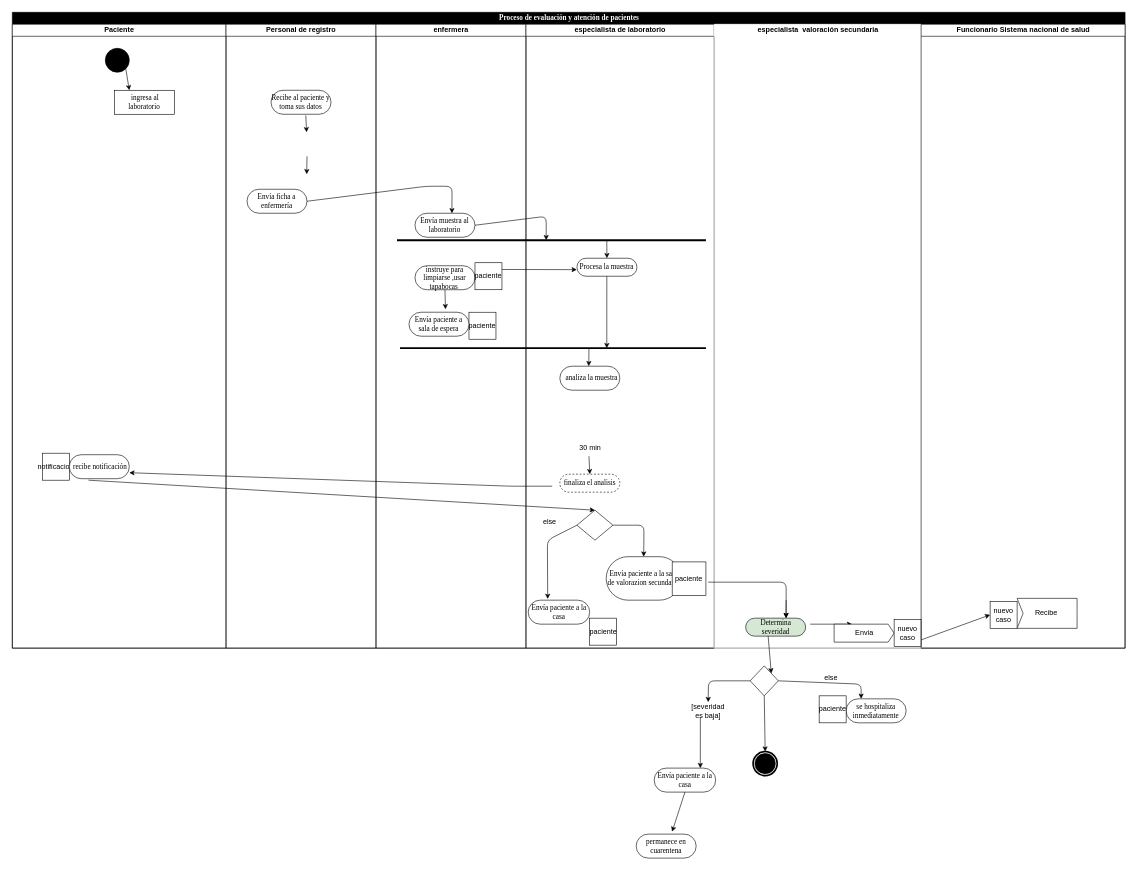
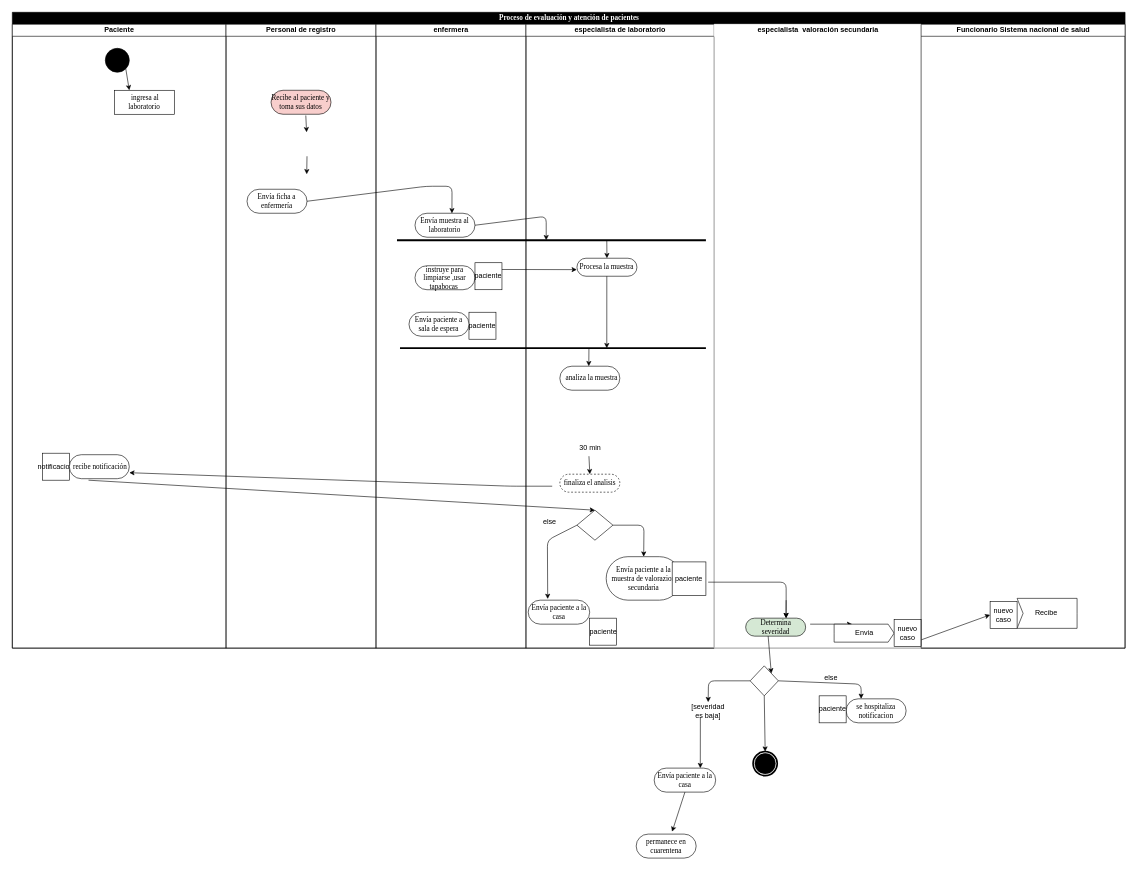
  <mxCell id="0" />
  <mxCell id="1" parent="0" />
  <mxCell id="2" value="&lt;font color=&quot;#ffffff&quot;&gt;Proceso de evaluación y atención de pacientes&lt;/font&gt;" style="swimlane;html=1;childLayout=stackLayout;startSize=20;rounded=0;shadow=0;comic=0;labelBackgroundColor=none;strokeWidth=1;fontFamily=Verdana;fontSize=12;align=center;fillColor=#000000;" parent="1" vertex="1"><mxGeometry x="20" y="20" width="1855" height="1060" as="geometry" /></mxCell>
  <mxCell id="3" value="Paciente" style="swimlane;html=1;startSize=20;" parent="2" vertex="1"><mxGeometry y="20" width="356.25" height="1040" as="geometry" /></mxCell>
  <mxCell id="4" value="notificacion" style="whiteSpace=wrap;html=1;aspect=fixed;align=center;" parent="3" vertex="1"><mxGeometry x="50" y="715" width="45" height="45" as="geometry" /></mxCell>
  <mxCell id="5" value="" style="ellipse;whiteSpace=wrap;html=1;rounded=0;shadow=0;comic=0;labelBackgroundColor=none;strokeWidth=1;fontFamily=Verdana;fontSize=12;align=center;fillColor=#000000;" parent="3" vertex="1"><mxGeometry x="155" y="40" width="40" height="40" as="geometry" /></mxCell>
  <mxCell id="6" value="&amp;nbsp;ingresa al laboratorio" style="whiteSpace=wrap;html=1;shadow=0;comic=0;labelBackgroundColor=none;strokeWidth=1;fontFamily=Verdana;fontSize=12;align=center;arcSize=50;rounded=0;" parent="3" vertex="1"><mxGeometry x="170" y="110" width="100" height="40" as="geometry" /></mxCell>
  <mxCell id="7" value="" style="endArrow=classic;html=1;exitX=1;exitY=1;exitDx=0;exitDy=0;entryX=0.25;entryY=0;entryDx=0;entryDy=0;" parent="3" source="5" target="6" edge="1"><mxGeometry width="50" height="50" relative="1" as="geometry"><mxPoint x="220" y="100" as="sourcePoint" /><mxPoint x="270" y="50" as="targetPoint" /></mxGeometry></mxCell>
  <mxCell id="8" value="&amp;nbsp;recibe notificación" style="rounded=1;whiteSpace=wrap;html=1;shadow=0;comic=0;labelBackgroundColor=none;strokeWidth=1;fontFamily=Verdana;fontSize=12;align=center;arcSize=50;" vertex="1" parent="3"><mxGeometry x="95" y="717.5" width="100" height="40" as="geometry" /></mxCell>
  <mxCell id="9" value="Personal de registro" style="swimlane;html=1;startSize=20;" parent="2" vertex="1"><mxGeometry x="356.25" y="20" width="250" height="1040" as="geometry" /></mxCell>
- <mxCell id="10" value="Recibe al paciente y toma sus datos" style="rounded=1;whiteSpace=wrap;html=1;shadow=0;comic=0;labelBackgroundColor=none;strokeWidth=1;fontFamily=Verdana;fontSize=12;align=center;arcSize=50;" parent="9" vertex="1"><mxGeometry x="75" y="110" width="100" height="40" as="geometry" /></mxCell>
+ <mxCell id="10" value="Recibe al paciente y toma sus datos" style="rounded=1;whiteSpace=wrap;html=1;shadow=0;comic=0;labelBackgroundColor=none;strokeWidth=1;fontFamily=Verdana;fontSize=12;align=center;arcSize=50;fillColor=#f8cecc;" parent="9" vertex="1"><mxGeometry x="75" y="110" width="100" height="40" as="geometry" /></mxCell>
  <mxCell id="11" value="" style="endArrow=classic;html=1;exitX=0.58;exitY=1.05;exitDx=0;exitDy=0;exitPerimeter=0;" parent="9" source="10" edge="1"><mxGeometry width="50" height="50" relative="1" as="geometry"><mxPoint x="15" y="190" as="sourcePoint" /><mxPoint x="134.302" y="180" as="targetPoint" /></mxGeometry></mxCell>
  <mxCell id="12" value="Envía ficha a enfermería" style="rounded=1;whiteSpace=wrap;html=1;shadow=0;comic=0;labelBackgroundColor=none;strokeWidth=1;fontFamily=Verdana;fontSize=12;align=center;arcSize=50;" vertex="1" parent="9"><mxGeometry x="35" y="275" width="100" height="40" as="geometry" /></mxCell>
  <mxCell id="13" value="" style="endArrow=classic;html=1;entryX=0;entryY=0;entryDx=45;entryDy=0;entryPerimeter=0;" parent="9" edge="1"><mxGeometry width="50" height="50" relative="1" as="geometry"><mxPoint x="135" y="220" as="sourcePoint" /><mxPoint x="134.5" y="250" as="targetPoint" /></mxGeometry></mxCell>
  <mxCell id="14" value="enfermera" style="swimlane;html=1;startSize=20;" parent="2" vertex="1"><mxGeometry x="606.25" y="20" width="250" height="1040" as="geometry" /></mxCell>
  <mxCell id="15" value="instruye para limpiarse ,usar tapabocas&amp;nbsp;" style="rounded=1;whiteSpace=wrap;html=1;shadow=0;comic=0;labelBackgroundColor=none;strokeWidth=1;fontFamily=Verdana;fontSize=12;align=center;arcSize=50;" parent="14" vertex="1"><mxGeometry x="65" y="402.5" width="100" height="40" as="geometry" /></mxCell>
  <mxCell id="16" value="paciente" style="whiteSpace=wrap;html=1;aspect=fixed;align=center;" parent="14" vertex="1"><mxGeometry x="165" y="397.5" width="45" height="45" as="geometry" /></mxCell>
  <mxCell id="17" value="paciente" style="whiteSpace=wrap;html=1;aspect=fixed;align=center;" parent="14" vertex="1"><mxGeometry x="155" y="480" width="45" height="45" as="geometry" /></mxCell>
- <mxCell id="18" value="" style="endArrow=classic;html=1;strokeWidth=1;entryX=0.608;entryY=-0.125;entryDx=0;entryDy=0;exitX=0.5;exitY=1;exitDx=0;exitDy=0;entryPerimeter=0;" parent="14" source="15" target="20" edge="1"><mxGeometry width="50" height="50" relative="1" as="geometry"><mxPoint x="190" y="410" as="sourcePoint" /><mxPoint x="500" y="420" as="targetPoint" /><Array as="points" /></mxGeometry></mxCell>
  <mxCell id="19" value="Envía muestra al laboratorio" style="rounded=1;whiteSpace=wrap;html=1;shadow=0;comic=0;labelBackgroundColor=none;strokeWidth=1;fontFamily=Verdana;fontSize=12;align=center;arcSize=50;" vertex="1" parent="14"><mxGeometry x="65" y="315" width="100" height="40" as="geometry" /></mxCell>
  <mxCell id="20" value="Envía paciente a sala de espera" style="rounded=1;whiteSpace=wrap;html=1;shadow=0;comic=0;labelBackgroundColor=none;strokeWidth=1;fontFamily=Verdana;fontSize=12;align=center;arcSize=50;" vertex="1" parent="14"><mxGeometry x="55" y="480" width="100" height="40" as="geometry" /></mxCell>
  <mxCell id="21" value="" style="endArrow=classic;html=1;exitX=1;exitY=0.5;exitDx=0;exitDy=0;" edge="1" parent="14" source="19"><mxGeometry width="50" height="50" relative="1" as="geometry"><mxPoint x="203.75" y="330" as="sourcePoint" /><mxPoint x="283.75" y="360" as="targetPoint" /><Array as="points"><mxPoint x="283.75" y="320" /></Array></mxGeometry></mxCell>
  <mxCell id="22" value="especialista de laboratorio" style="swimlane;html=1;startSize=20;" parent="2" vertex="1"><mxGeometry x="856.25" y="20" width="313.75" height="1040" as="geometry" /></mxCell>
  <mxCell id="23" value="&amp;nbsp; analiza la muestra" style="rounded=1;whiteSpace=wrap;html=1;shadow=0;comic=0;labelBackgroundColor=none;strokeWidth=1;fontFamily=Verdana;fontSize=12;align=center;arcSize=50;" parent="22" vertex="1"><mxGeometry x="56.5" y="570" width="100" height="40" as="geometry" /></mxCell>
  <mxCell id="24" value="30 min" style="shape=image;html=1;verticalAlign=top;verticalLabelPosition=bottom;labelBackgroundColor=#ffffff;imageAspect=0;aspect=fixed;image=https://cdn3.iconfinder.com/data/icons/mini-icon-set-general-office/91/General_-_Office_47-128.png;rounded=0;sketch=0;" parent="22" vertex="1"><mxGeometry x="60" y="600" width="93" height="93" as="geometry" /></mxCell>
  <mxCell id="25" value="finaliza el analisis" style="rounded=1;whiteSpace=wrap;html=1;shadow=0;comic=0;labelBackgroundColor=none;strokeWidth=1;fontFamily=Verdana;fontSize=12;align=center;arcSize=50;dashed=1;" parent="22" vertex="1"><mxGeometry x="56.5" y="750" width="100" height="30" as="geometry" /></mxCell>
  <mxCell id="26" value="" style="endArrow=classic;html=1;strokeWidth=1;entryX=0.5;entryY=0;entryDx=0;entryDy=0;" parent="22" target="27" edge="1"><mxGeometry width="50" height="50" relative="1" as="geometry"><mxPoint x="134.75" y="360" as="sourcePoint" /><mxPoint x="135" y="300" as="targetPoint" /></mxGeometry></mxCell>
  <mxCell id="27" value="Procesa la muestra" style="rounded=1;whiteSpace=wrap;html=1;shadow=0;comic=0;labelBackgroundColor=none;strokeWidth=1;fontFamily=Verdana;fontSize=12;align=center;arcSize=50;" vertex="1" parent="22"><mxGeometry x="85" y="390" width="100" height="30" as="geometry" /></mxCell>
  <mxCell id="28" value="" style="endArrow=classic;html=1;strokeWidth=1;" parent="22" edge="1"><mxGeometry width="50" height="50" relative="1" as="geometry"><mxPoint x="105" y="540" as="sourcePoint" /><mxPoint x="104.75" y="570" as="targetPoint" /></mxGeometry></mxCell>
  <mxCell id="29" value="" style="endArrow=classic;html=1;entryX=0.5;entryY=0;entryDx=0;entryDy=0;" edge="1" parent="22" target="25"><mxGeometry width="50" height="50" relative="1" as="geometry"><mxPoint x="105" y="720" as="sourcePoint" /><mxPoint x="205" y="680" as="targetPoint" /></mxGeometry></mxCell>
- <mxCell id="30" value="Envía paciente a la sala de valorazion secundaria" style="rounded=1;whiteSpace=wrap;html=1;shadow=0;comic=0;labelBackgroundColor=none;strokeWidth=1;fontFamily=Verdana;fontSize=12;align=center;arcSize=50;" vertex="1" parent="22"><mxGeometry x="133.75" y="887.5" width="125" height="72.5" as="geometry" /></mxCell>
+ <mxCell id="30" value="Envía paciente a la muestra de valorazion secundaria" style="rounded=1;whiteSpace=wrap;html=1;shadow=0;comic=0;labelBackgroundColor=none;strokeWidth=1;fontFamily=Verdana;fontSize=12;align=center;arcSize=50;" vertex="1" parent="22"><mxGeometry x="133.75" y="887.5" width="125" height="72.5" as="geometry" /></mxCell>
  <mxCell id="31" value="paciente" style="whiteSpace=wrap;html=1;aspect=fixed;align=center;" parent="22" vertex="1"><mxGeometry x="243.75" y="896.24" width="56.25" height="56.25" as="geometry" /></mxCell>
  <mxCell id="32" value="" style="rhombus;whiteSpace=wrap;html=1;rounded=0;sketch=0;" parent="22" vertex="1"><mxGeometry x="85" y="810" width="60" height="50" as="geometry" /></mxCell>
  <mxCell id="33" style="edgeStyle=orthogonalEdgeStyle;rounded=1;sketch=0;orthogonalLoop=1;jettySize=auto;html=1;exitX=0.5;exitY=1;exitDx=0;exitDy=0;strokeWidth=1;" parent="22" source="32" target="32" edge="1"><mxGeometry relative="1" as="geometry" /></mxCell>
  <mxCell id="34" value="Envía paciente a la casa" style="rounded=1;whiteSpace=wrap;html=1;shadow=0;comic=0;labelBackgroundColor=none;strokeWidth=1;fontFamily=Verdana;fontSize=12;align=center;arcSize=50;" vertex="1" parent="22"><mxGeometry x="3.75" y="960" width="102.5" height="40" as="geometry" /></mxCell>
  <mxCell id="35" value="" style="endArrow=classic;html=1;strokeWidth=1;exitX=0;exitY=0.5;exitDx=0;exitDy=0;entryX=0.317;entryY=-0.05;entryDx=0;entryDy=0;entryPerimeter=0;" parent="22" source="32" target="34" edge="1"><mxGeometry width="50" height="50" relative="1" as="geometry"><mxPoint x="-816.25" y="870" as="sourcePoint" /><mxPoint x="-811.25" y="900" as="targetPoint" /><Array as="points"><mxPoint x="35.75" y="860" /></Array></mxGeometry></mxCell>
  <mxCell id="36" value="paciente" style="whiteSpace=wrap;html=1;aspect=fixed;align=center;" parent="22" vertex="1"><mxGeometry x="106.25" y="990" width="45" height="45" as="geometry" /></mxCell>
  <mxCell id="37" value="" style="endArrow=classic;html=1;strokeWidth=1;entryX=0.5;entryY=0;entryDx=0;entryDy=0;exitX=1;exitY=0.5;exitDx=0;exitDy=0;" parent="22" source="32" target="30" edge="1"><mxGeometry width="50" height="50" relative="1" as="geometry"><mxPoint x="83.75" y="840" as="sourcePoint" /><mxPoint x="-616.25" y="863.01" as="targetPoint" /><Array as="points"><mxPoint x="196.75" y="835" /></Array></mxGeometry></mxCell>
  <mxCell id="38" value="" style="endArrow=none;html=1;rounded=1;strokeWidth=3;" parent="22" edge="1"><mxGeometry width="50" height="50" relative="1" as="geometry"><mxPoint x="-215" y="360" as="sourcePoint" /><mxPoint x="300" y="360" as="targetPoint" /></mxGeometry></mxCell>
  <mxCell id="39" value="" style="endArrow=none;html=1;rounded=1;strokeWidth=3;" parent="22" edge="1"><mxGeometry width="50" height="50" relative="1" as="geometry"><mxPoint x="-210" y="540" as="sourcePoint" /><mxPoint x="300" y="540" as="targetPoint" /></mxGeometry></mxCell>
  <mxCell id="40" value="else" style="text;html=1;strokeColor=none;fillColor=none;align=center;verticalAlign=middle;whiteSpace=wrap;rounded=0;sketch=0;" parent="22" vertex="1"><mxGeometry x="20" y="820" width="40" height="20" as="geometry" /></mxCell>
  <mxCell id="41" value="" style="endArrow=classic;html=1;exitX=1;exitY=0.25;exitDx=0;exitDy=0;" parent="2" source="16" edge="1"><mxGeometry width="50" height="50" relative="1" as="geometry"><mxPoint x="770" y="345" as="sourcePoint" /><mxPoint x="941" y="429" as="targetPoint" /></mxGeometry></mxCell>
  <mxCell id="42" value="" style="endArrow=classic;html=1;strokeWidth=1;entryX=0;entryY=0.5;entryDx=0;entryDy=0;exitX=1;exitY=0.75;exitDx=0;exitDy=0;" parent="2" source="50" target="52" edge="1"><mxGeometry width="50" height="50" relative="1" as="geometry"><mxPoint x="1750" y="1160" as="sourcePoint" /><mxPoint x="1800" y="1110" as="targetPoint" /></mxGeometry></mxCell>
  <mxCell id="43" value="" style="endArrow=classic;html=1;entryX=1;entryY=0.75;entryDx=0;entryDy=0;" parent="2" target="8" edge="1"><mxGeometry width="50" height="50" relative="1" as="geometry"><mxPoint x="900" y="790" as="sourcePoint" /><mxPoint x="191" y="747" as="targetPoint" /><Array as="points"><mxPoint x="830" y="790" /></Array></mxGeometry></mxCell>
  <mxCell id="44" value="especialista&amp;nbsp; valoración secundaria" style="swimlane;html=1;startSize=20;strokeColor=#FFFFFF;" parent="2" vertex="1"><mxGeometry x="1170" y="20" width="345" height="1040" as="geometry" /></mxCell>
  <mxCell id="45" value="Determina severidad" style="rounded=1;whiteSpace=wrap;html=1;shadow=0;comic=0;labelBackgroundColor=none;strokeWidth=1;fontFamily=Verdana;fontSize=12;align=center;arcSize=50;fillColor=#d5e8d4;" parent="44" vertex="1"><mxGeometry x="52.5" y="990" width="100" height="30" as="geometry" /></mxCell>
  <mxCell id="46" value="" style="endArrow=classic;html=1;strokeWidth=1;" parent="44" edge="1"><mxGeometry width="50" height="50" relative="1" as="geometry"><mxPoint x="-10" y="930" as="sourcePoint" /><mxPoint x="120" y="990" as="targetPoint" /><Array as="points"><mxPoint x="120" y="930" /></Array></mxGeometry></mxCell>
  <mxCell id="47" value="" style="endArrow=classic;html=1;strokeWidth=1;" parent="44" edge="1"><mxGeometry width="50" height="50" relative="1" as="geometry"><mxPoint x="120" y="960" as="sourcePoint" /><mxPoint x="119.75" y="990" as="targetPoint" /></mxGeometry></mxCell>
  <mxCell id="48" value="" style="endArrow=classic;html=1;strokeWidth=1;" parent="44" edge="1"><mxGeometry width="50" height="50" relative="1" as="geometry"><mxPoint x="160" y="1000" as="sourcePoint" /><mxPoint x="230" y="1000" as="targetPoint" /></mxGeometry></mxCell>
  <mxCell id="49" value="Envia" style="html=1;shadow=0;dashed=0;align=center;verticalAlign=middle;shape=mxgraph.arrows2.arrow;dy=0;dx=10;notch=0;" parent="44" vertex="1"><mxGeometry x="200" y="1000" width="100" height="30" as="geometry" /></mxCell>
  <mxCell id="50" value="nuevo caso" style="whiteSpace=wrap;html=1;aspect=fixed;align=center;" parent="44" vertex="1"><mxGeometry x="300" y="992.5" width="45" height="45" as="geometry" /></mxCell>
  <mxCell id="51" value="Funcionario Sistema nacional de salud" style="swimlane;html=1;startSize=20;" parent="2" vertex="1"><mxGeometry x="1515" y="20" width="340" height="1040" as="geometry" /></mxCell>
  <mxCell id="52" value="nuevo caso" style="whiteSpace=wrap;html=1;aspect=fixed;align=center;" parent="51" vertex="1"><mxGeometry x="115" y="962" width="45" height="45" as="geometry" /></mxCell>
  <mxCell id="53" value="Recibe&amp;nbsp;" style="html=1;shadow=0;dashed=0;align=center;verticalAlign=middle;shape=mxgraph.arrows2.arrow;dy=0;dx=0;notch=10;" parent="51" vertex="1"><mxGeometry x="160" y="957" width="100" height="50" as="geometry" /></mxCell>
  <mxCell id="54" value="" style="endArrow=classic;html=1;exitX=1;exitY=0.5;exitDx=0;exitDy=0;entryX=0.616;entryY=0.003;entryDx=0;entryDy=0;entryPerimeter=0;" parent="2" edge="1" target="19" source="12"><mxGeometry width="50" height="50" relative="1" as="geometry"><mxPoint x="436.25" y="300" as="sourcePoint" /><mxPoint x="951.25" y="260" as="targetPoint" /><Array as="points"><mxPoint x="690" y="290" /><mxPoint x="733" y="290" /></Array></mxGeometry></mxCell>
  <mxCell id="55" value="" style="shape=mxgraph.bpmn.shape;html=1;verticalLabelPosition=bottom;verticalAlign=top;perimeter=ellipsePerimeter;outline=end;symbol=terminate;rounded=0;shadow=0;comic=0;strokeWidth=1;fontFamily=Verdana;fontSize=12;align=center;" parent="1" vertex="1"><mxGeometry x="1255" y="1252.5" width="40" height="40" as="geometry" /></mxCell>
  <mxCell id="56" value="" style="endArrow=classic;html=1;strokeWidth=1;entryX=0.5;entryY=0;entryDx=0;entryDy=0;" parent="1" edge="1" target="32"><mxGeometry width="50" height="50" relative="1" as="geometry"><mxPoint x="147" y="800" as="sourcePoint" /><mxPoint x="904" y="840" as="targetPoint" /></mxGeometry></mxCell>
  <mxCell id="57" value="" style="endArrow=classic;html=1;strokeWidth=1;exitX=0.375;exitY=0.995;exitDx=0;exitDy=0;exitPerimeter=0;entryX=1;entryY=0;entryDx=0;entryDy=0;" parent="1" source="45" edge="1" target="58"><mxGeometry width="50" height="50" relative="1" as="geometry"><mxPoint x="1690" y="1172" as="sourcePoint" /><mxPoint x="1710" y="1120" as="targetPoint" /></mxGeometry></mxCell>
  <mxCell id="58" value="" style="rhombus;whiteSpace=wrap;html=1;rounded=0;sketch=0;" parent="1" vertex="1"><mxGeometry x="1250" y="1109.5" width="47" height="50" as="geometry" /></mxCell>
  <mxCell id="59" style="edgeStyle=orthogonalEdgeStyle;rounded=1;sketch=0;orthogonalLoop=1;jettySize=auto;html=1;strokeWidth=1;exitX=0;exitY=0.5;exitDx=0;exitDy=0;" parent="1" source="58" edge="1"><mxGeometry relative="1" as="geometry"><mxPoint x="1180" y="1170" as="targetPoint" /><mxPoint x="1640" y="1150" as="sourcePoint" /></mxGeometry></mxCell>
  <mxCell id="60" value="[severidad es baja]" style="text;html=1;strokeColor=none;fillColor=none;align=center;verticalAlign=middle;whiteSpace=wrap;rounded=0;" parent="1" vertex="1"><mxGeometry x="1160" y="1174.5" width="40" height="20" as="geometry" /></mxCell>
  <mxCell id="61" value="" style="endArrow=classic;html=1;strokeWidth=1;entryX=0.75;entryY=0;entryDx=0;entryDy=0;" parent="1" target="67" edge="1"><mxGeometry width="50" height="50" relative="1" as="geometry"><mxPoint x="1167" y="1195" as="sourcePoint" /><mxPoint x="1203.13" y="1267.52" as="targetPoint" /></mxGeometry></mxCell>
  <mxCell id="62" value="permanece en cuarentena" style="rounded=1;whiteSpace=wrap;html=1;shadow=0;comic=0;labelBackgroundColor=none;strokeWidth=1;fontFamily=Verdana;fontSize=12;align=center;arcSize=50;" parent="1" vertex="1"><mxGeometry x="1060" y="1390" width="100" height="40" as="geometry" /></mxCell>
  <mxCell id="63" value="" style="endArrow=classic;html=1;strokeWidth=1;exitX=1;exitY=0.5;exitDx=0;exitDy=0;entryX=0.25;entryY=0;entryDx=0;entryDy=0;" parent="1" source="58" target="64" edge="1"><mxGeometry width="50" height="50" relative="1" as="geometry"><mxPoint x="1740" y="1180" as="sourcePoint" /><mxPoint x="1820" y="1170" as="targetPoint" /><Array as="points"><mxPoint x="1435" y="1140" /></Array></mxGeometry></mxCell>
- <mxCell id="64" value="se hospitaliza inmediatamente" style="rounded=1;whiteSpace=wrap;html=1;shadow=0;comic=0;labelBackgroundColor=none;strokeWidth=1;fontFamily=Verdana;fontSize=12;align=center;arcSize=50;" parent="1" vertex="1"><mxGeometry x="1410" y="1164.5" width="100" height="40" as="geometry" /></mxCell>
+ <mxCell id="64" value="se hospitaliza notificacion" style="rounded=1;whiteSpace=wrap;html=1;shadow=0;comic=0;labelBackgroundColor=none;strokeWidth=1;fontFamily=Verdana;fontSize=12;align=center;arcSize=50;" parent="1" vertex="1"><mxGeometry x="1410" y="1164.5" width="100" height="40" as="geometry" /></mxCell>
  <mxCell id="65" value="paciente" style="whiteSpace=wrap;html=1;aspect=fixed;align=center;" parent="1" vertex="1"><mxGeometry x="1365" y="1159.5" width="45" height="45" as="geometry" /></mxCell>
  <mxCell id="66" value="" style="endArrow=classic;html=1;strokeWidth=1;exitX=0.5;exitY=1;exitDx=0;exitDy=0;entryX=0.5;entryY=0;entryDx=0;entryDy=0;" parent="1" source="58" target="55" edge="1"><mxGeometry width="50" height="50" relative="1" as="geometry"><mxPoint x="2060" y="1460" as="sourcePoint" /><mxPoint x="2110" y="1410" as="targetPoint" /><Array as="points" /></mxGeometry></mxCell>
  <mxCell id="67" value="Envía paciente a la casa" style="rounded=1;whiteSpace=wrap;html=1;shadow=0;comic=0;labelBackgroundColor=none;strokeWidth=1;fontFamily=Verdana;fontSize=12;align=center;arcSize=50;" vertex="1" parent="1"><mxGeometry x="1090" y="1280" width="102.5" height="40" as="geometry" /></mxCell>
  <mxCell id="68" value="" style="endArrow=classic;html=1;strokeWidth=1;exitX=0.498;exitY=1;exitDx=0;exitDy=0;exitPerimeter=0;" edge="1" parent="1" source="27"><mxGeometry width="50" height="50" relative="1" as="geometry"><mxPoint x="1011" y="470" as="sourcePoint" /><mxPoint x="1011" y="580" as="targetPoint" /></mxGeometry></mxCell>
  <mxCell id="69" value="" style="endArrow=classic;html=1;entryX=0.599;entryY=-0.1;entryDx=0;entryDy=0;entryPerimeter=0;exitX=0.5;exitY=1;exitDx=0;exitDy=0;" edge="1" parent="1" source="67" target="62"><mxGeometry width="50" height="50" relative="1" as="geometry"><mxPoint x="1170" y="1370" as="sourcePoint" /><mxPoint x="1140" y="1330" as="targetPoint" /></mxGeometry></mxCell>
  <mxCell id="70" value="else" style="text;html=1;strokeColor=none;fillColor=none;align=center;verticalAlign=middle;whiteSpace=wrap;rounded=0;sketch=0;" vertex="1" parent="1"><mxGeometry x="1365" y="1120" width="40" height="20" as="geometry" /></mxCell>
